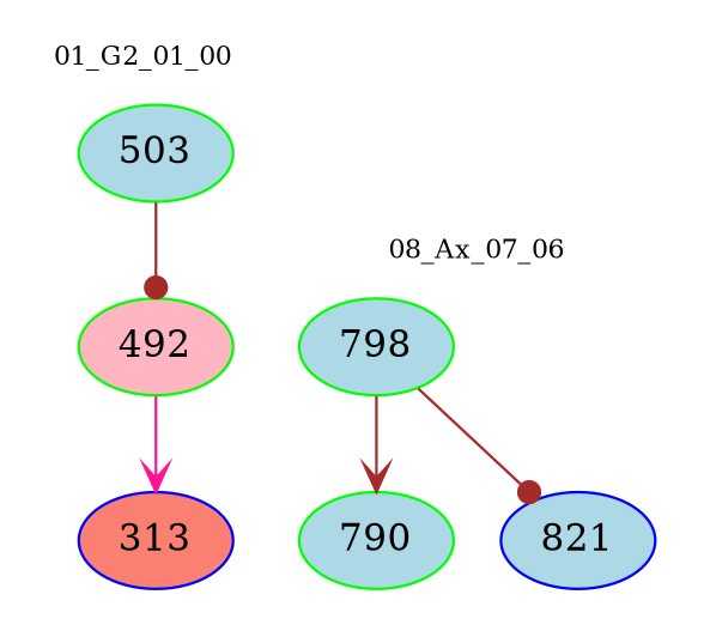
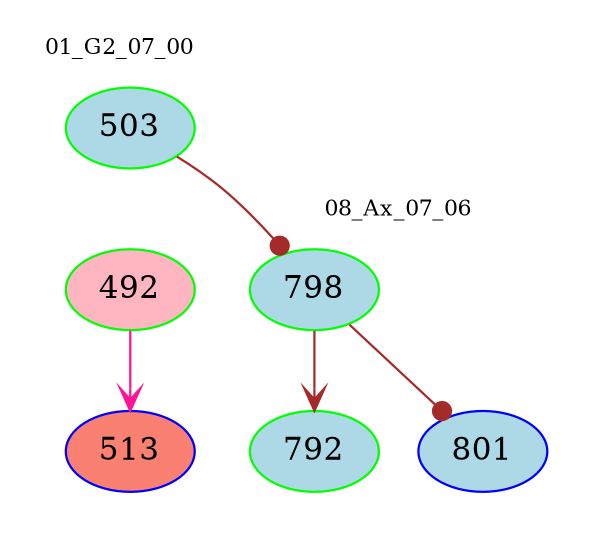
  digraph {
    node [color=green fillcolor=lightblue style=filled]
    edge [arrowhead=vee color=brown]
    n1 [label=798]
-   n2 [label=790]
-   n3 [color=blue label=821]
+   n2 [label=792]
+   n3 [color=blue label=801]
    n4 [label=503]
    n5 [fillcolor=lightpink label=492]
-   n6 [color=blue fillcolor=salmon label=313]
+   n6 [color=blue fillcolor=salmon label=513]
    subgraph cluster_1 {
      color=white
      fontsize=10
      label="08_Ax_07_06"
      n1
      n2
      n3
    }
    subgraph cluster_2 {
      color=white
      fontsize=10
-     label="01_G2_01_00"
+     label="01_G2_07_00"
      n4
      n5
      n6
    }
    n1 -> n2
    n1 -> n3 [arrowhead=dot]
-   n4 -> n5 [arrowhead=dot]
+   n4 -> n1 [arrowhead=dot]
    n5 -> n6 [color=deeppink]
  }
